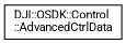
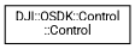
  digraph {
    rankdir=LR
    fontname=Roboto
-   n1 [color=black fillcolor=white fontname=Roboto fontsize=10 height=0.2 label="DJI::OSDK::Control\l::AdvancedCtrlData" shape=record style=filled width=0.4]
+   n1 [color=black fillcolor=white fontname=Roboto fontsize=10 height=0.2 label="DJI::OSDK::Control\l::Control" shape=record style=filled width=0.4]
  }
